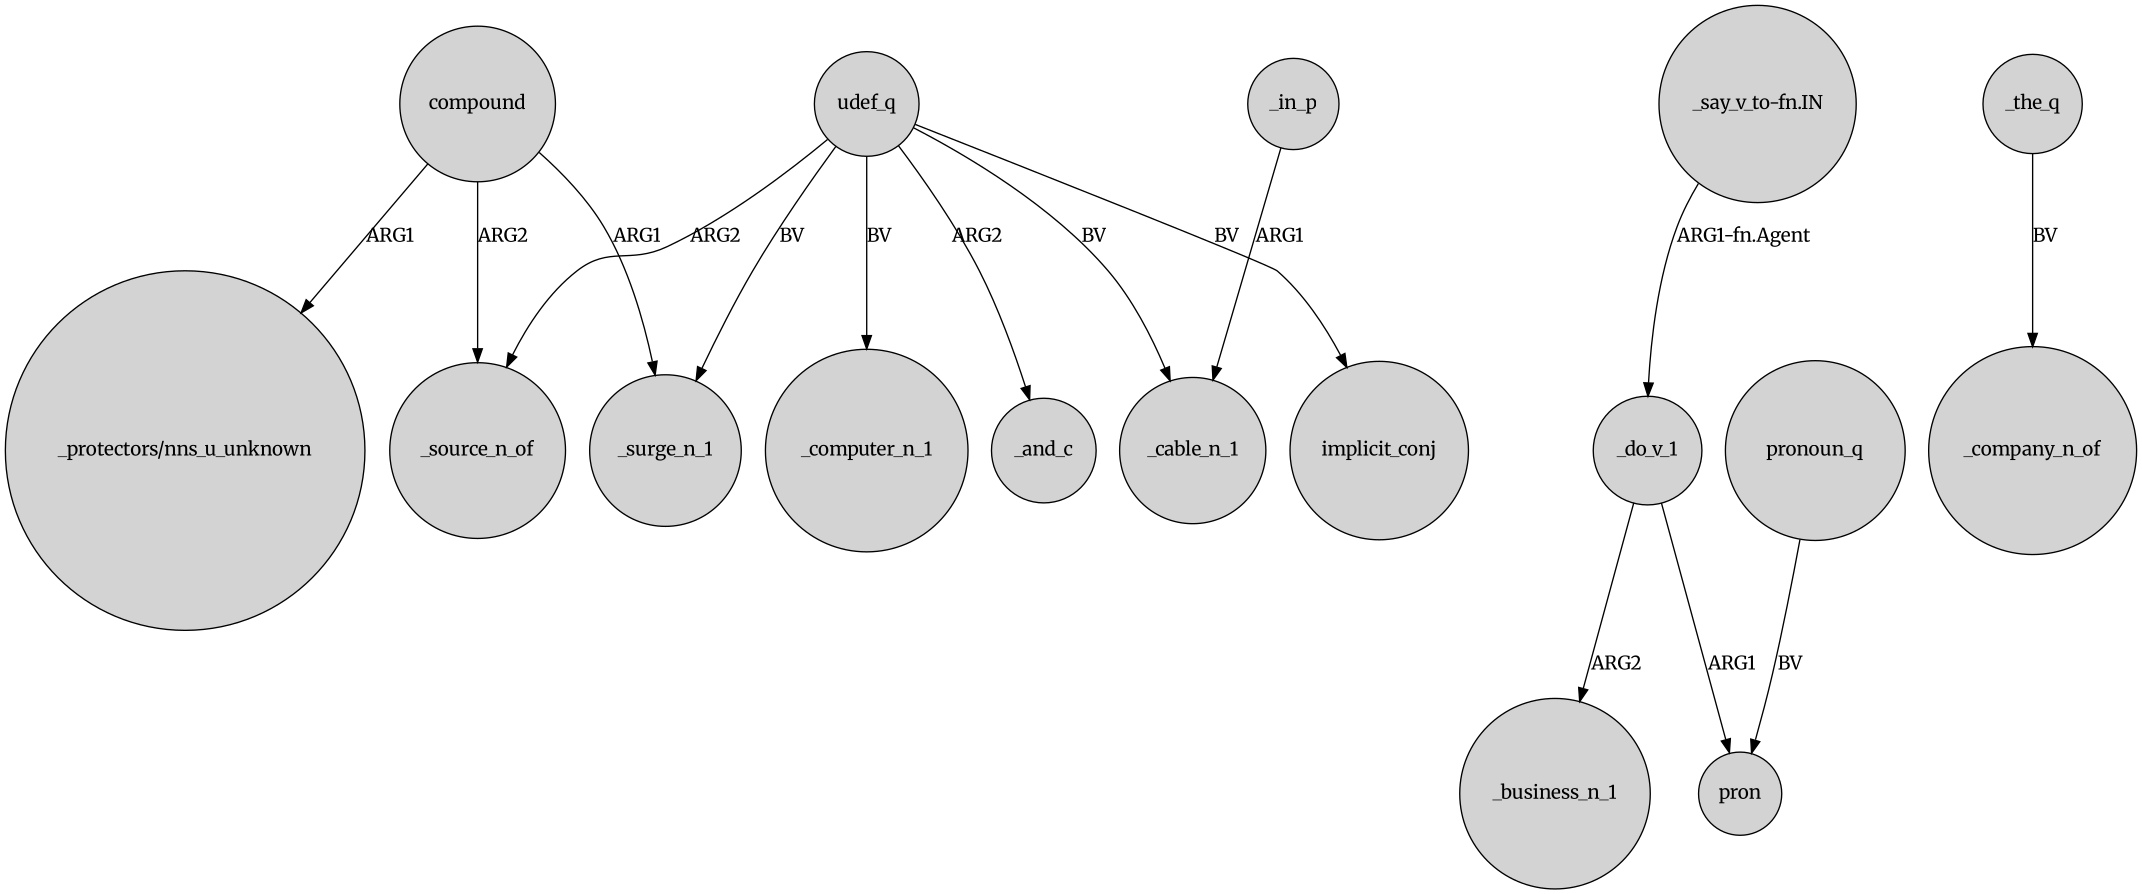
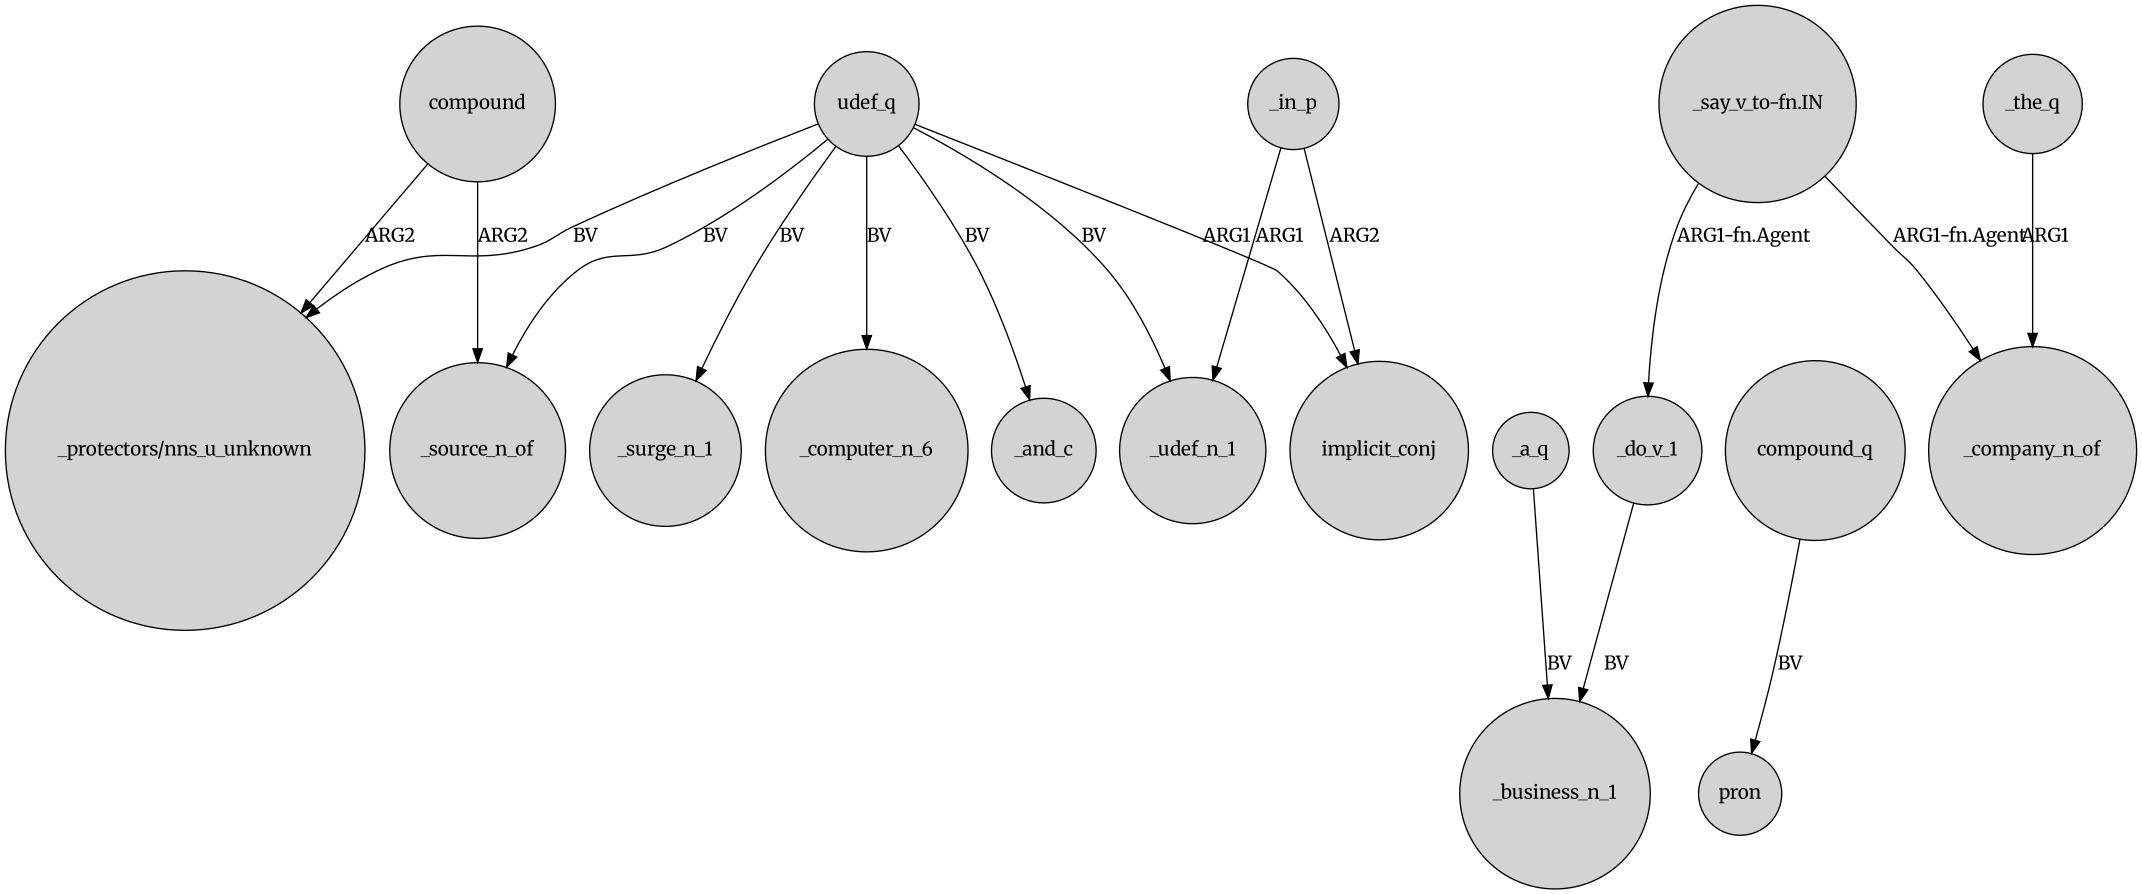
  digraph {
    fontname=Merriweather
    node [fontname=Merriweather shape=circle style=filled]
    edge [fontname=Merriweather]
    compound
    "_protectors/nns_u_unknown"
    _source_n_of
    _surge_n_1
+   _a_q
    _business_n_1
    _in_p
    implicit_conj
-   _cable_n_1
+   _cable_n_1 [label=_udef_n_1]
    "_say_v_to-fn.IN"
    _do_v_1
    _company_n_of
    pron
    udef_q
-   _computer_n_1
+   _computer_n_1 [label=_computer_n_6]
    _and_c
    _the_q
-   pronoun_q
-   compound -> "_protectors/nns_u_unknown" [label=ARG1]
+   pronoun_q [label=compound_q]
+   compound -> "_protectors/nns_u_unknown" [label=ARG2]
    compound -> _source_n_of [label=ARG2]
-   compound -> _surge_n_1 [label=ARG1]
+   _a_q -> _business_n_1 [label=BV]
+   _in_p -> implicit_conj [label=ARG2]
    _in_p -> _cable_n_1 [label=ARG1]
    "_say_v_to-fn.IN" -> _do_v_1 [label="ARG1-fn.Agent"]
-   _do_v_1 -> _business_n_1 [label=ARG2]
-   _do_v_1 -> pron [label=ARG1]
-   udef_q -> _source_n_of [label=ARG2]
+   "_say_v_to-fn.IN" -> _company_n_of [label="ARG1-fn.Agent"]
+   _do_v_1 -> _business_n_1 [label=BV]
+   udef_q -> "_protectors/nns_u_unknown" [label=BV]
+   udef_q -> _source_n_of [label=BV]
    udef_q -> _surge_n_1 [label=BV]
-   udef_q -> implicit_conj [label=BV]
+   udef_q -> implicit_conj [label=ARG1]
    udef_q -> _cable_n_1 [label=BV]
    udef_q -> _computer_n_1 [label=BV]
-   udef_q -> _and_c [label=ARG2]
-   _the_q -> _company_n_of [label=BV]
+   udef_q -> _and_c [label=BV]
+   _the_q -> _company_n_of [label=ARG1]
    pronoun_q -> pron [label=BV]
  }
